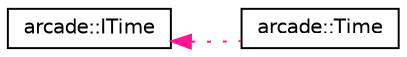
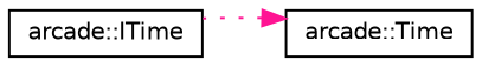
  digraph {
    rankdir=LR
    node [color=black fillcolor=white fontname=Helvetica fontsize=10 shape=record style=filled]
    n1 [height=0.2 label="arcade::ITime" width=0.4]
    n2 [height=0.2 label="arcade::Time" width=0.4]
-   n1 -> n2 [color=deeppink dir=back fontname=Helvetica fontsize=10 labelfontname=Helvetica labelfontsize=10 style=dotted]
+   n2 -> n1 [color=deeppink dir=back fontname=Helvetica fontsize=10 labelfontname=Helvetica labelfontsize=10 style=dotted]
  }
